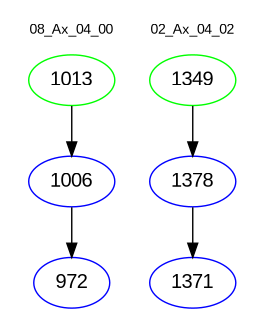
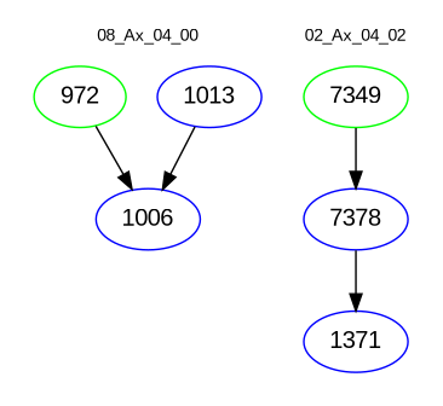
  digraph {
    fontname="Liberation Sans"
    node [color=blue fontname="Liberation Sans"]
    edge [color=black fontname="Liberation Sans"]
-   n1 [color=green label=1013]
+   n1 [label=1013]
    n2 [label=1006]
-   n3 [label=972]
-   n4 [color=green label=1349]
-   n5 [label=1378]
+   n3 [color=green label=972]
+   n4 [color=green label=7349]
+   n5 [label=7378]
    n6 [label=1371]
    subgraph cluster_1 {
      color=white
      fontsize=10
      label="08_Ax_04_00"
      n1
      n2
      n3
    }
    subgraph cluster_2 {
      color=white
      fontsize=10
      label="02_Ax_04_02"
      n4
      n5
      n6
    }
    n1 -> n2
-   n2 -> n3
+   n3 -> n2
    n4 -> n5
    n5 -> n6
  }
